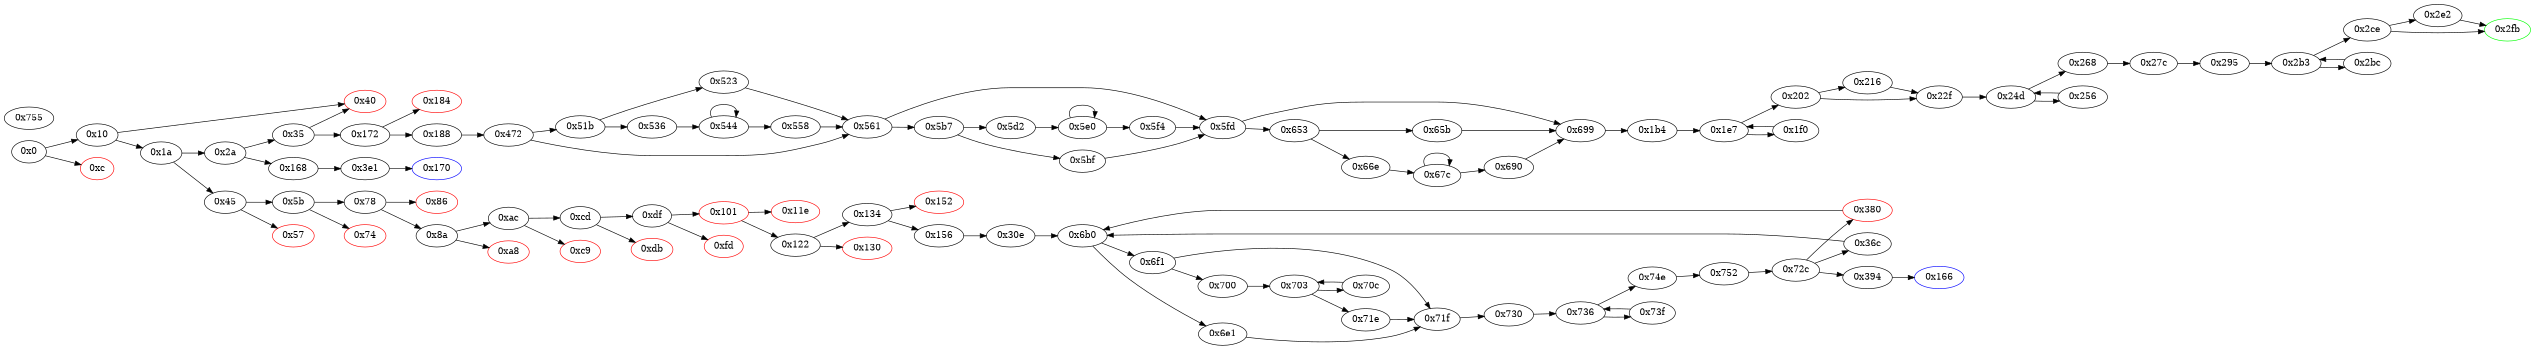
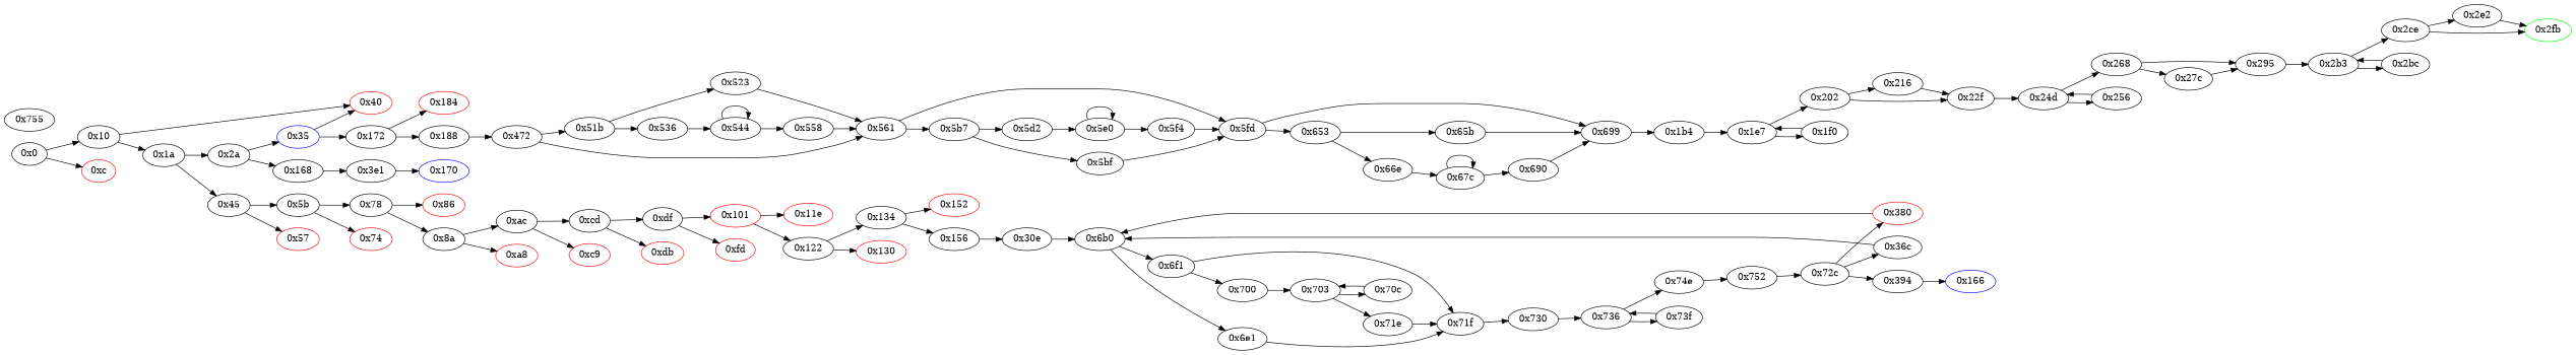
  digraph {
    rankdir=LR
    node [fillcolor=white style=filled]
    "0x2a"
    "0x168"
-   "0x35"
+   "0x35" [color=blue]
    "0x3e1"
    "0x40" [color=red]
    "0x172"
    "0x730"
    "0x736"
    "0x74e"
    "0x73f"
    "0x2fb" [color=green]
    "0x2e2"
    "0xc" [color=red]
    "0x0"
    "0x10"
    "0x1a"
    "0x66e"
    "0x67c"
    "0x690"
    "0xcd"
    "0xdf"
    "0xdb" [color=red]
    "0x101" [color=red]
    "0xfd" [color=red]
    "0x70c"
    "0x703"
    "0x71e"
    "0x561"
    "0x5b7"
    "0x5fd"
    "0x5bf"
    "0x5d2"
    "0x699"
    "0x653"
    "0x86" [color=red]
    "0x152" [color=red]
    "0x134"
    "0x156"
    "0x30e"
    "0x36c"
    "0x6b0"
    "0x6f1"
    "0x6e1"
    "0x78"
    "0x8a"
    "0xac"
    "0xa8" [color=red]
    "0x5f4"
    "0x11e" [color=red]
    "0x122"
    "0x130" [color=red]
    "0x5e0"
    "0x45"
    "0x5b"
    "0x57" [color=red]
    "0x752"
    "0x700"
    "0x71f"
    "0x380" [color=red]
    "0x72c"
    "0x394"
    "0x523"
    "0x216"
    "0x22f"
    "0x24d"
    "0x1f0"
    "0x1e7"
    "0x202"
    "0x295"
    "0x2b3"
    "0x2ce"
    "0x2bc"
    "0x74" [color=red]
    "0x544"
    "0x558"
    "0x170" [color=blue]
    "0x65b"
    "0x1b4"
    "0x166" [color=blue]
    "0x472"
    "0x51b"
    "0x536"
    "0xc9" [color=red]
    "0x268"
    "0x27c"
    "0x256"
    "0x188"
    "0x184" [color=red]
    "0x755"
    "0x2a" -> "0x168"
    "0x2a" -> "0x35"
    "0x168" -> "0x3e1"
    "0x35" -> "0x40"
    "0x35" -> "0x172"
    "0x3e1" -> "0x170"
    "0x172" -> "0x188"
    "0x172" -> "0x184"
    "0x730" -> "0x736"
    "0x736" -> "0x74e"
    "0x736" -> "0x73f"
    "0x74e" -> "0x752"
    "0x73f" -> "0x736"
    "0x2e2" -> "0x2fb"
    "0x0" -> "0xc"
    "0x0" -> "0x10"
    "0x10" -> "0x40"
    "0x10" -> "0x1a"
    "0x1a" -> "0x2a"
    "0x1a" -> "0x45"
    "0x66e" -> "0x67c"
    "0x67c" -> "0x67c"
    "0x67c" -> "0x690"
    "0x690" -> "0x699"
    "0xcd" -> "0xdf"
    "0xcd" -> "0xdb"
    "0xdf" -> "0x101"
    "0xdf" -> "0xfd"
    "0x101" -> "0x11e"
    "0x101" -> "0x122"
    "0x70c" -> "0x703"
    "0x703" -> "0x70c"
    "0x703" -> "0x71e"
    "0x71e" -> "0x71f"
    "0x561" -> "0x5b7"
    "0x561" -> "0x5fd"
    "0x5b7" -> "0x5bf"
    "0x5b7" -> "0x5d2"
    "0x5fd" -> "0x699"
    "0x5fd" -> "0x653"
    "0x5bf" -> "0x5fd"
    "0x5d2" -> "0x5e0"
    "0x699" -> "0x1b4"
    "0x653" -> "0x66e"
    "0x653" -> "0x65b"
    "0x134" -> "0x152"
    "0x134" -> "0x156"
    "0x156" -> "0x30e"
    "0x30e" -> "0x6b0"
    "0x36c" -> "0x6b0"
    "0x6b0" -> "0x6f1"
    "0x6b0" -> "0x6e1"
    "0x6f1" -> "0x700"
    "0x6f1" -> "0x71f"
    "0x6e1" -> "0x71f"
    "0x78" -> "0x86"
    "0x78" -> "0x8a"
    "0x8a" -> "0xac"
    "0x8a" -> "0xa8"
    "0xac" -> "0xcd"
    "0xac" -> "0xc9"
    "0x5f4" -> "0x5fd"
    "0x122" -> "0x134"
    "0x122" -> "0x130"
    "0x5e0" -> "0x5f4"
    "0x5e0" -> "0x5e0"
    "0x45" -> "0x5b"
    "0x45" -> "0x57"
    "0x5b" -> "0x78"
    "0x5b" -> "0x74"
    "0x752" -> "0x72c"
    "0x700" -> "0x703"
    "0x71f" -> "0x730"
    "0x380" -> "0x6b0"
    "0x72c" -> "0x36c"
    "0x72c" -> "0x380"
    "0x72c" -> "0x394"
    "0x394" -> "0x166"
    "0x523" -> "0x561"
    "0x216" -> "0x22f"
    "0x22f" -> "0x24d"
    "0x24d" -> "0x268"
    "0x24d" -> "0x256"
    "0x1f0" -> "0x1e7"
    "0x1e7" -> "0x1f0"
    "0x1e7" -> "0x202"
    "0x202" -> "0x216"
    "0x202" -> "0x22f"
    "0x295" -> "0x2b3"
    "0x2b3" -> "0x2ce"
    "0x2b3" -> "0x2bc"
    "0x2ce" -> "0x2fb"
    "0x2ce" -> "0x2e2"
    "0x2bc" -> "0x2b3"
    "0x544" -> "0x544"
    "0x544" -> "0x558"
    "0x558" -> "0x561"
    "0x65b" -> "0x699"
    "0x1b4" -> "0x1e7"
    "0x472" -> "0x561"
    "0x472" -> "0x51b"
    "0x51b" -> "0x523"
    "0x51b" -> "0x536"
    "0x536" -> "0x544"
+   "0x268" -> "0x295"
    "0x268" -> "0x27c"
    "0x27c" -> "0x295"
    "0x256" -> "0x24d"
    "0x188" -> "0x472"
  }
